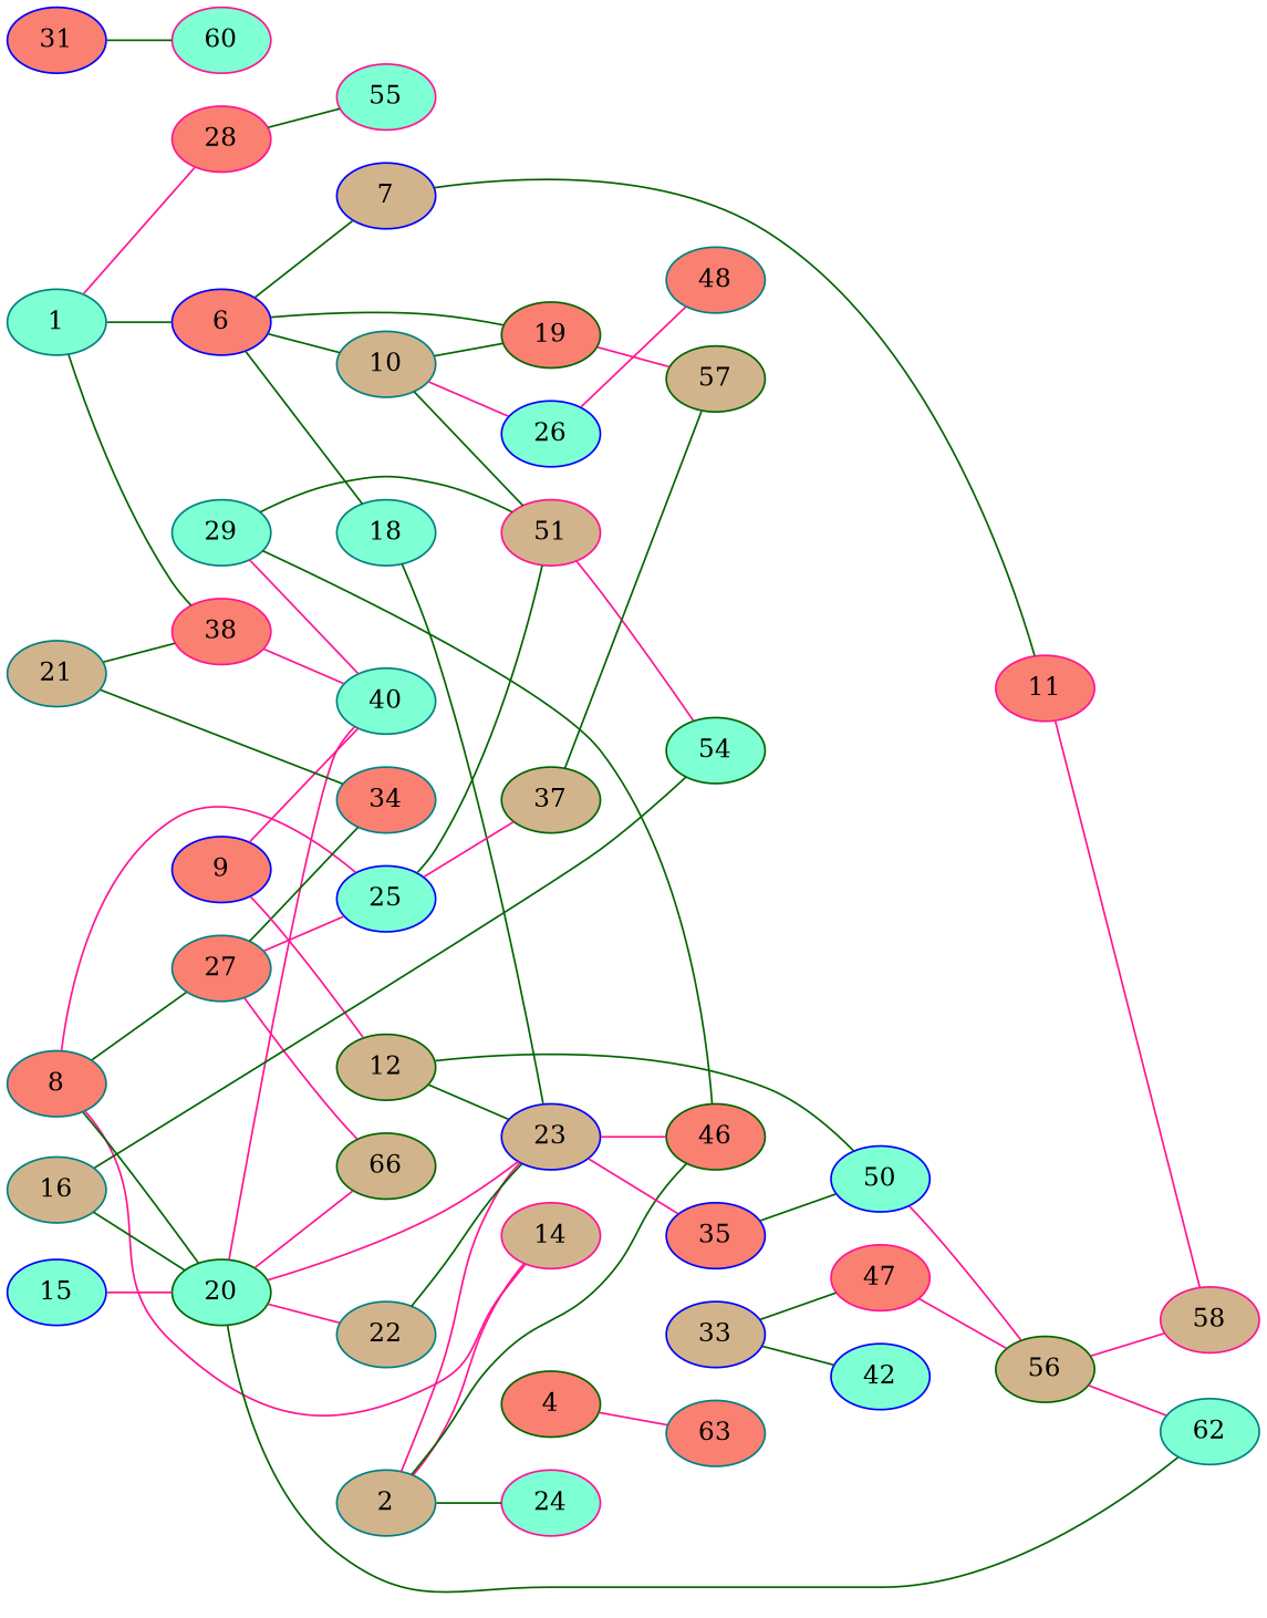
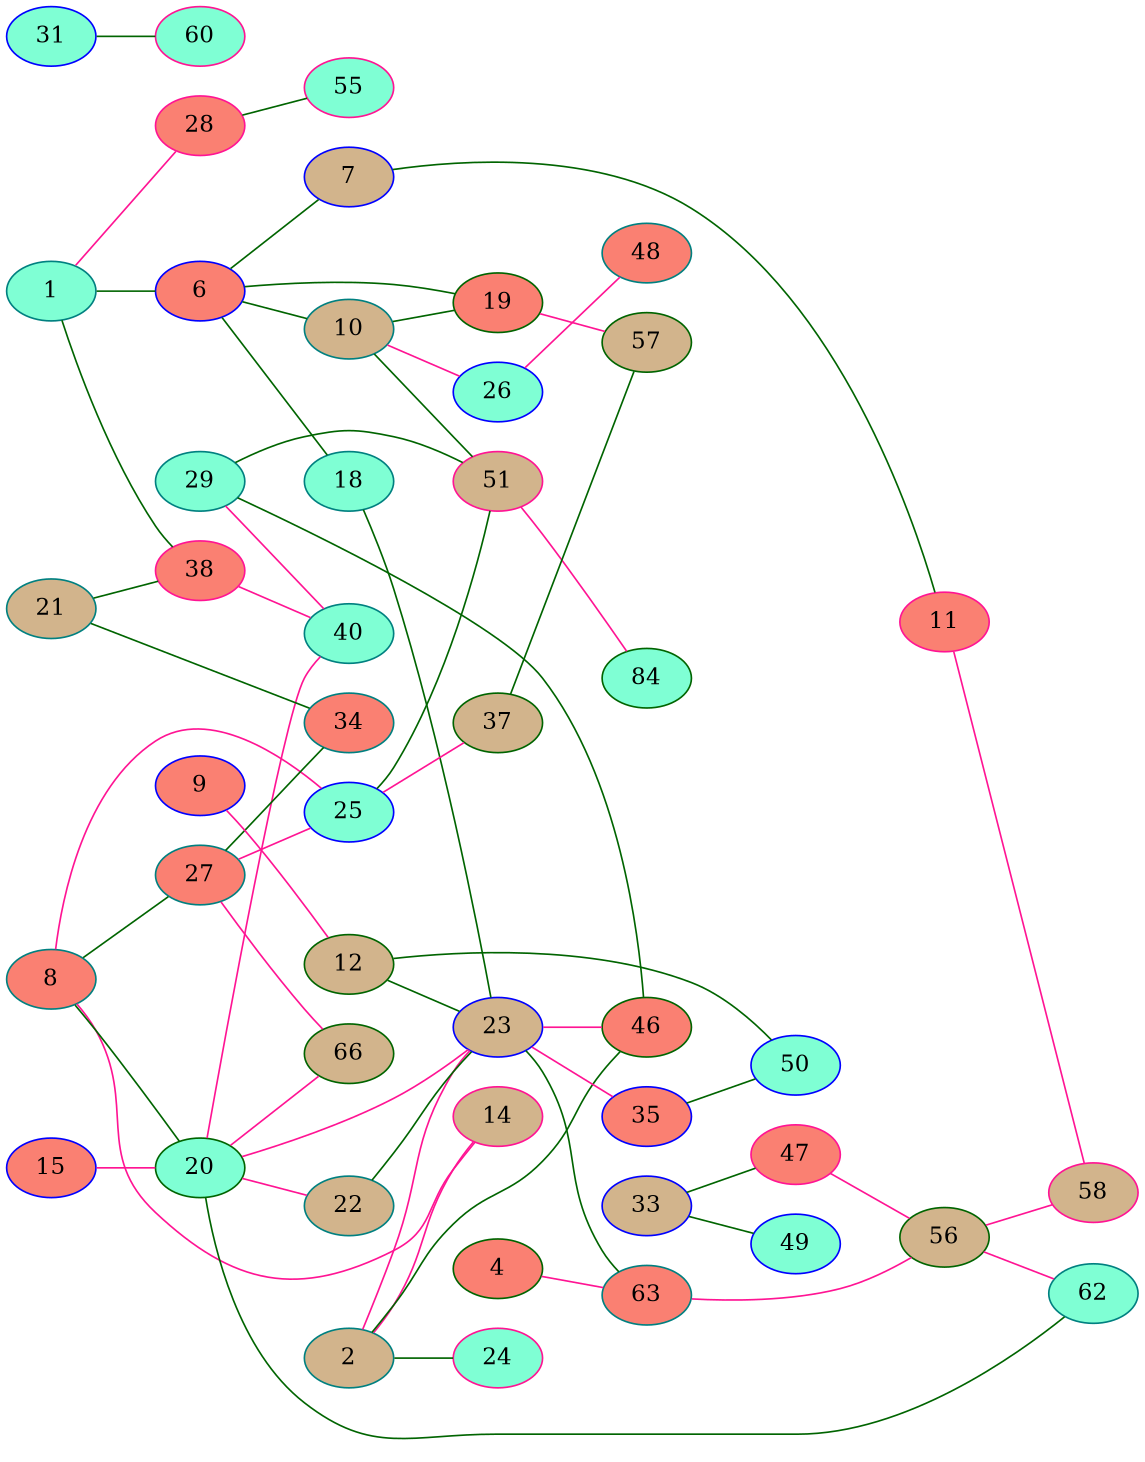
  graph {
    rankdir=LR
    node [color=teal fillcolor=salmon style=filled]
    edge [color=darkgreen weight=1.0]
    1 [fillcolor=aquamarine]
    6 [color=blue]
    28 [color=deeppink]
    38 [color=deeppink]
    7 [color=blue fillcolor=tan]
    10 [fillcolor=tan]
    18 [fillcolor=aquamarine]
    19 [color=darkgreen]
    55 [color=deeppink fillcolor=aquamarine]
    40 [fillcolor=aquamarine]
    2 [fillcolor=tan]
    14 [color=deeppink fillcolor=tan]
    23 [color=blue fillcolor=tan]
    24 [color=deeppink fillcolor=aquamarine]
    46 [color=darkgreen]
    63
    35 [color=blue]
    4 [color=darkgreen]
    11 [color=deeppink]
    26 [color=blue fillcolor=aquamarine]
    51 [color=deeppink fillcolor=tan]
    57 [color=darkgreen fillcolor=tan]
    58 [color=deeppink fillcolor=tan]
    8
    20 [color=darkgreen fillcolor=aquamarine]
    25 [color=blue fillcolor=aquamarine]
    27
    22 [fillcolor=tan]
    62 [fillcolor=aquamarine]
    66 [color=darkgreen fillcolor=tan]
    37 [color=darkgreen fillcolor=tan]
    34
    9 [color=blue]
    12 [color=darkgreen fillcolor=tan]
    50 [color=blue fillcolor=aquamarine]
    48
-   54 [color=darkgreen fillcolor=aquamarine]
+   54 [color=darkgreen fillcolor=aquamarine label=84]
    56 [color=darkgreen fillcolor=tan]
-   15 [color=blue fillcolor=aquamarine]
-   16 [fillcolor=tan]
+   15 [color=blue]
    21 [fillcolor=tan]
    29 [fillcolor=aquamarine]
-   31 [color=blue]
+   31 [color=blue fillcolor=aquamarine]
    60 [color=deeppink fillcolor=aquamarine]
    33 [color=blue fillcolor=tan]
-   42 [color=blue fillcolor=aquamarine]
+   42 [color=blue fillcolor=aquamarine label=49]
    47 [color=deeppink]
    1 -- 6
    1 -- 28 [color=deeppink]
    1 -- 38
    6 -- 7
    6 -- 10
    6 -- 18
    6 -- 19
    28 -- 55
    38 -- 40 [color=deeppink]
    7 -- 11
    10 -- 19
    10 -- 26 [color=deeppink]
    10 -- 51
    18 -- 23 [weight=2.0]
    19 -- 57 [color=deeppink weight=3.0]
    2 -- 14 [color=deeppink]
    2 -- 23 [color=deeppink]
    2 -- 24
    2 -- 46
    23 -- 46 [color=deeppink]
+   23 -- 63
    23 -- 35 [color=deeppink]
    35 -- 50
    4 -- 63 [color=deeppink]
    11 -- 58 [color=deeppink]
    26 -- 48 [color=deeppink]
    51 -- 54 [color=deeppink]
    8 -- 14 [color=deeppink]
    8 -- 20
    8 -- 25 [color=deeppink]
    8 -- 27
    20 -- 40 [color=deeppink]
    20 -- 23 [color=deeppink]
    20 -- 22 [color=deeppink weight=4.0]
    20 -- 62 [weight=2.0]
    20 -- 66 [color=deeppink weight=2.0]
    25 -- 51
    25 -- 37 [color=deeppink]
    27 -- 25 [color=deeppink]
    27 -- 66 [color=deeppink]
    27 -- 34
    22 -- 23
    37 -- 57
-   9 -- 40 [color=deeppink weight=2.0]
    9 -- 12 [color=deeppink]
    12 -- 23 [weight=2.0]
    12 -- 50
-   50 -- 56 [color=deeppink]
+   63 -- 56 [color=deeppink]
    56 -- 58 [color=deeppink]
    56 -- 62 [color=deeppink weight=2.0]
    15 -- 20 [color=deeppink]
-   16 -- 20
-   16 -- 54
    21 -- 38
    21 -- 34
    29 -- 40 [color=deeppink]
    29 -- 46
    29 -- 51
    31 -- 60
    33 -- 42
    33 -- 47
    47 -- 56 [color=deeppink]
  }
